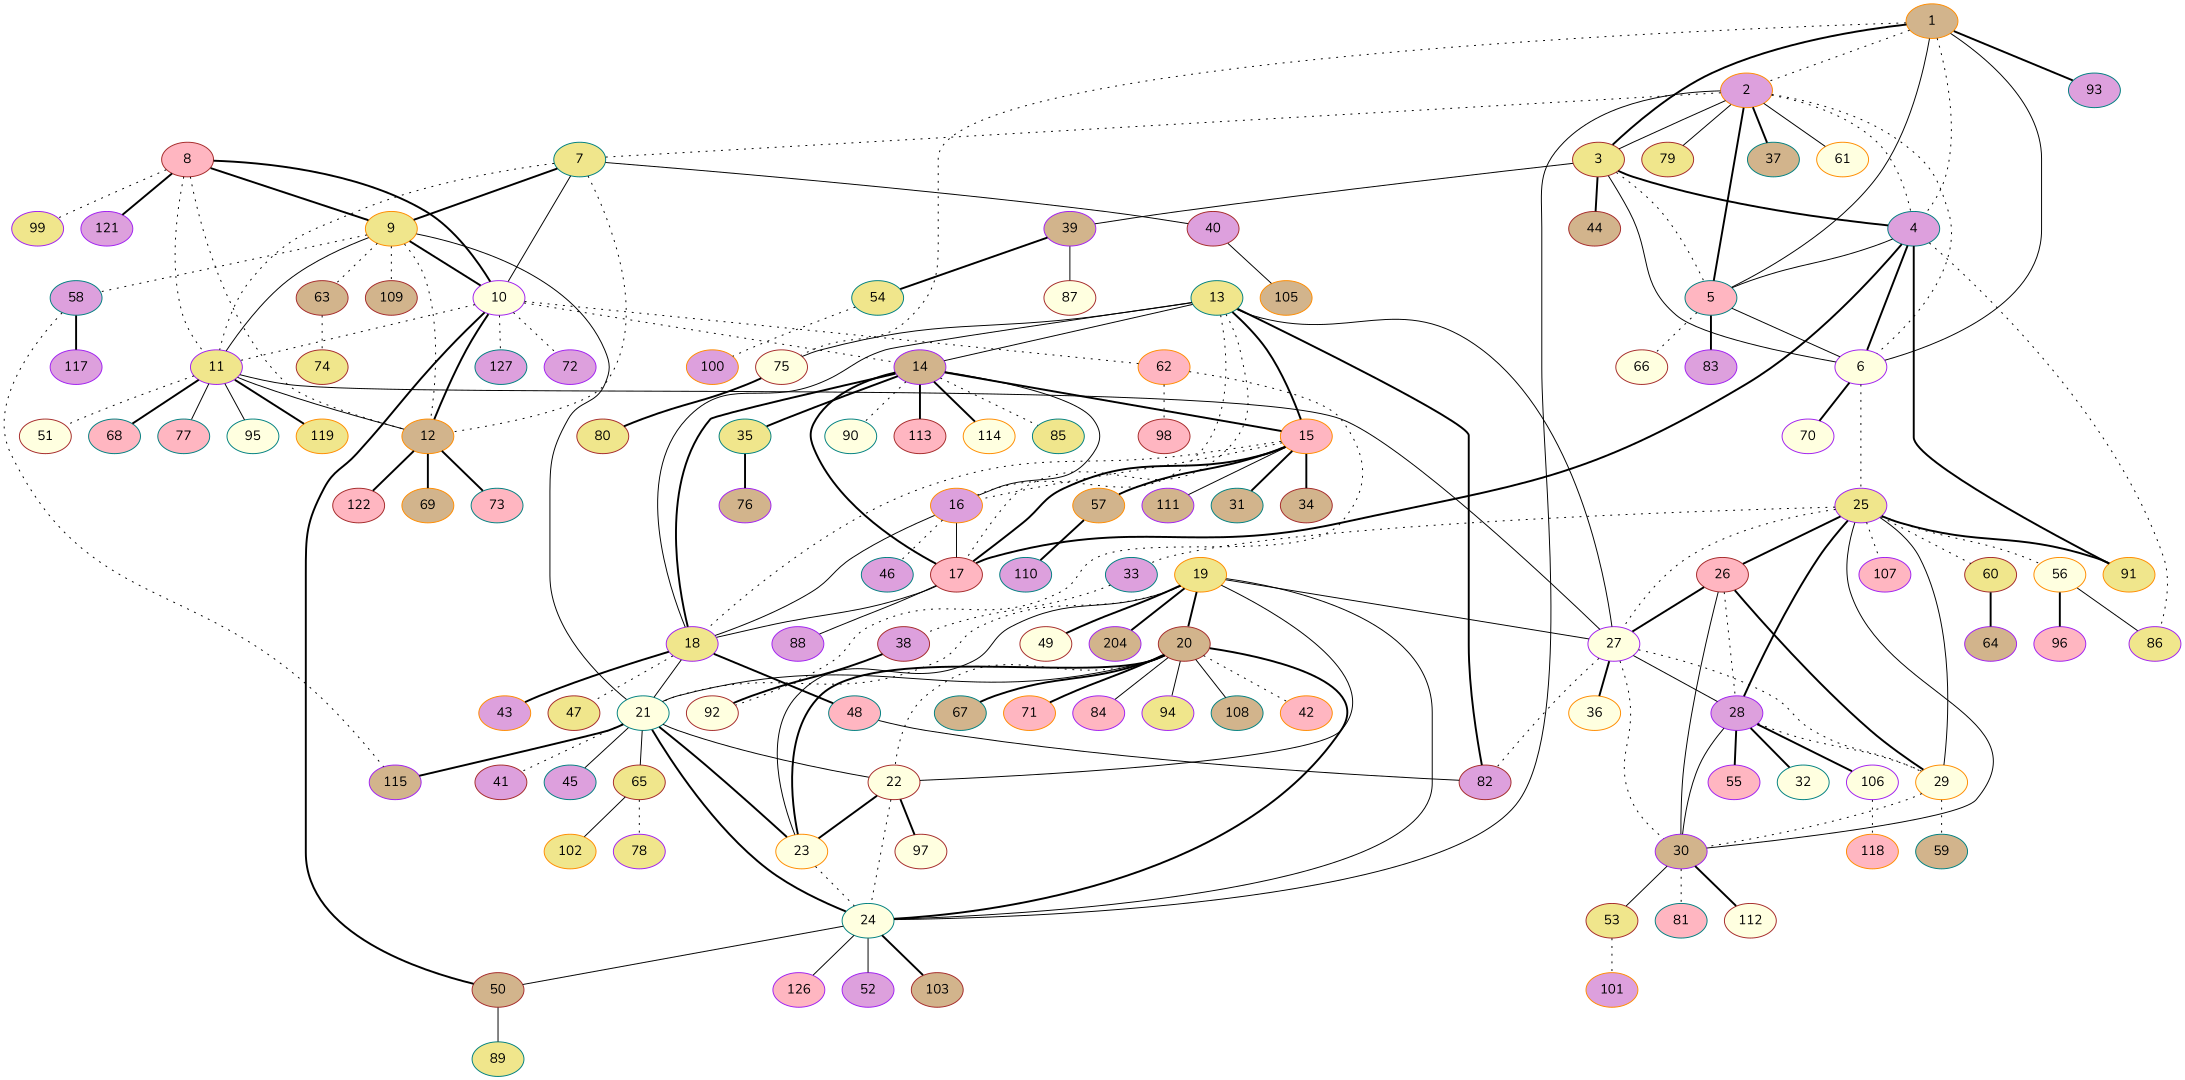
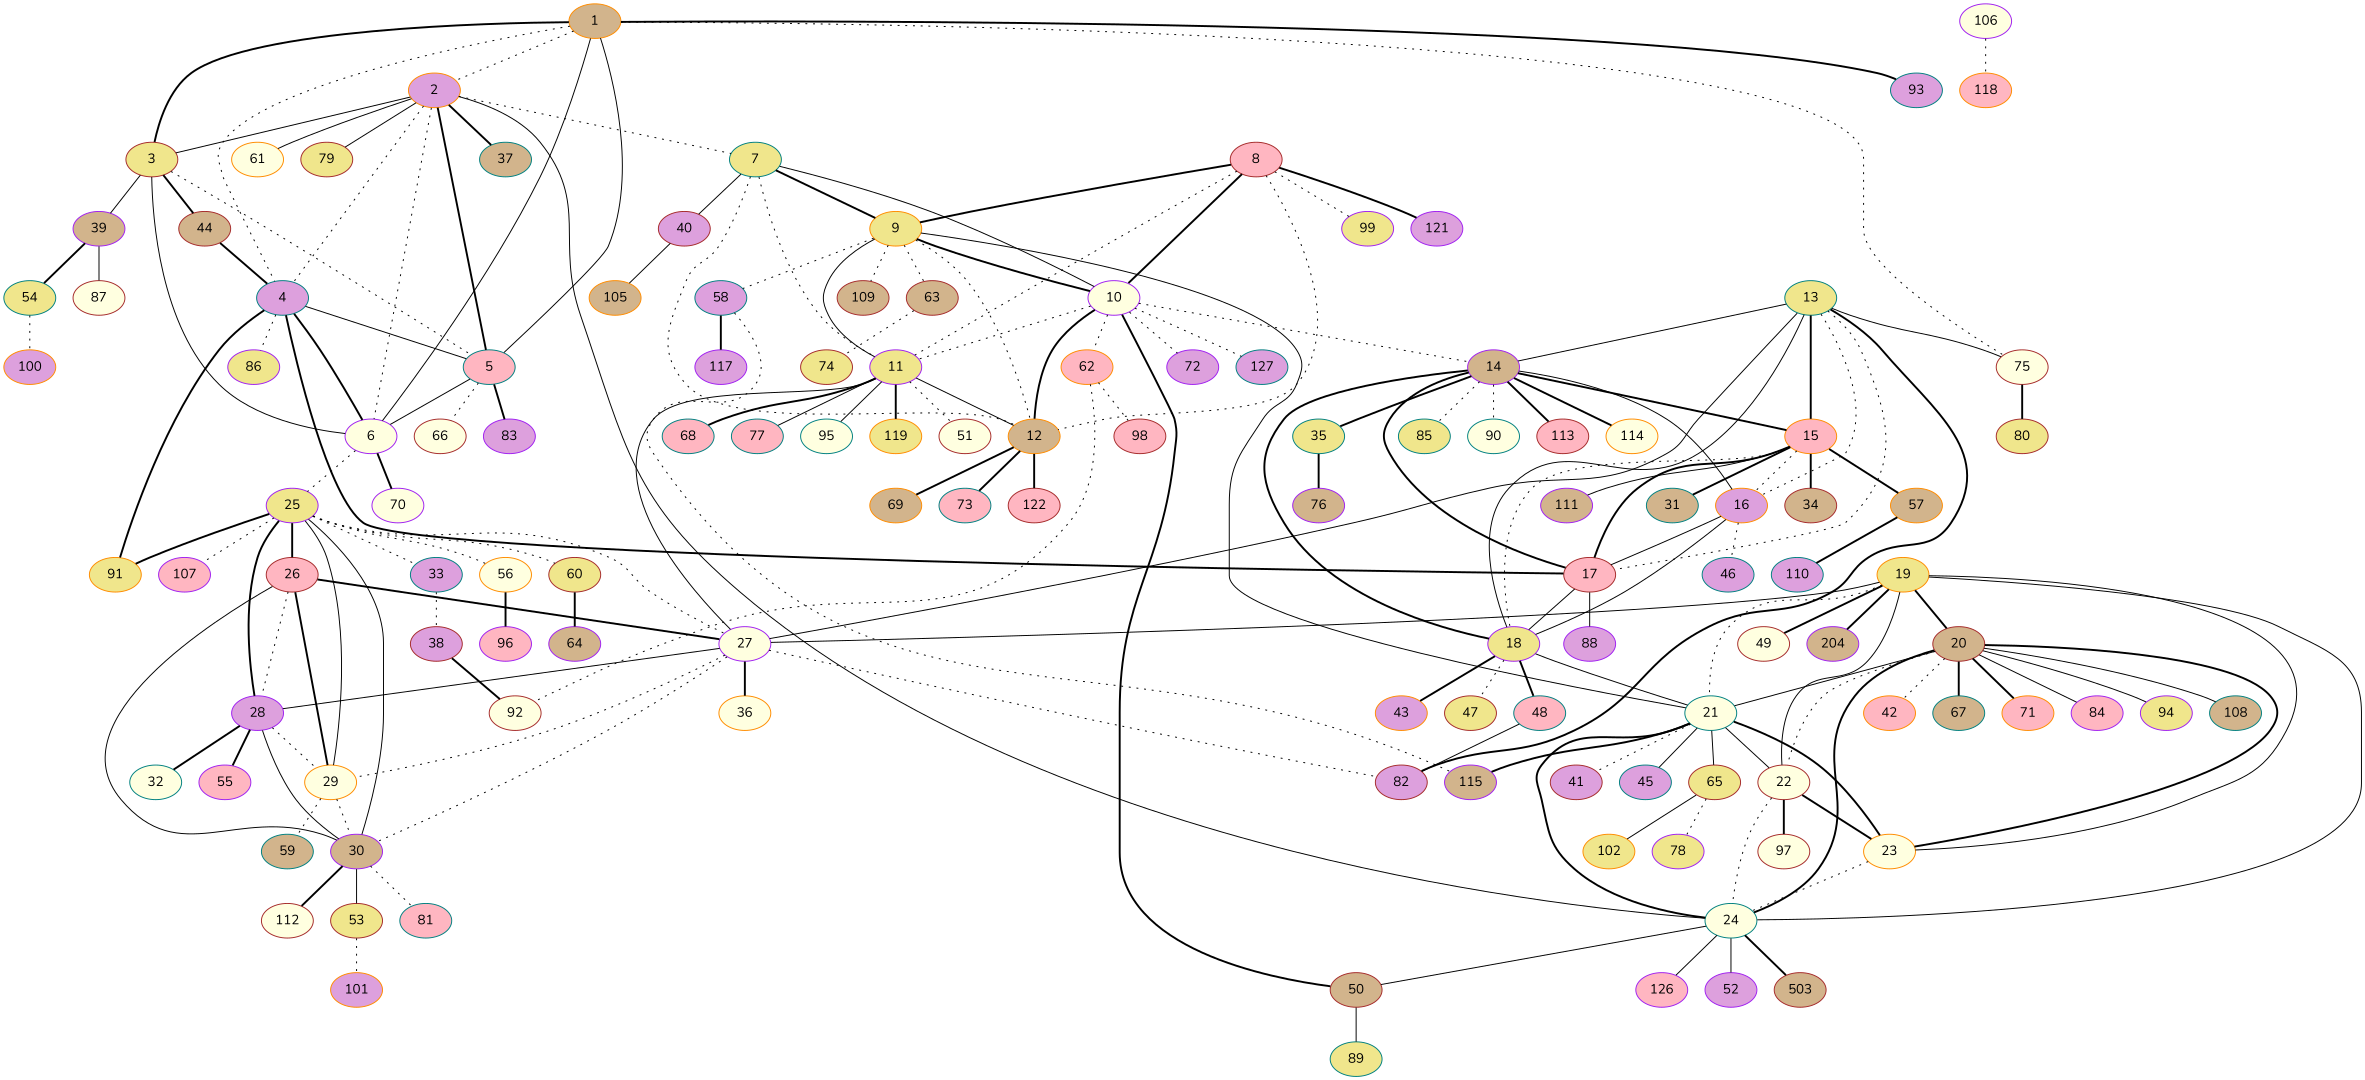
  graph {
    fontname=Nunito
    node [color=brown fillcolor=khaki fontname=Nunito style=filled]
    edge [fontname=Nunito style=bold]
    1 [color=darkorange fillcolor=tan]
    2 [color=darkorange fillcolor=plum]
    3
    4 [color=teal fillcolor=plum]
    5 [color=teal fillcolor=lightpink]
    6 [color=purple fillcolor=lightyellow]
    75 [fillcolor=lightyellow]
    93 [color=teal fillcolor=plum]
    7 [color=teal]
    24 [color=teal fillcolor=lightyellow]
    37 [color=teal fillcolor=tan]
    61 [color=darkorange fillcolor=lightyellow]
    79
    39 [color=purple fillcolor=tan]
    44 [fillcolor=tan]
    17 [fillcolor=lightpink]
    86 [color=purple]
    91 [color=darkorange]
    66 [fillcolor=lightyellow]
    83 [color=purple fillcolor=plum]
    25 [color=purple]
    70 [color=purple fillcolor=lightyellow]
    80
    9 [color=darkorange]
    10 [color=purple fillcolor=lightyellow]
    11 [color=purple]
    12 [color=darkorange fillcolor=tan]
    40 [fillcolor=plum]
    50 [fillcolor=tan]
    52 [color=purple fillcolor=plum]
-   103 [fillcolor=tan]
+   103 [fillcolor=tan label=503]
    n32 [color=purple fillcolor=lightpink label=126]
    54 [color=teal]
    87 [fillcolor=lightyellow]
    18 [color=purple]
    88 [color=purple fillcolor=plum]
    27 [color=purple fillcolor=lightyellow]
    26 [fillcolor=lightpink]
    28 [color=purple fillcolor=plum]
    29 [color=darkorange fillcolor=lightyellow]
    30 [color=purple fillcolor=tan]
    33 [color=teal fillcolor=plum]
    56 [color=darkorange fillcolor=lightyellow]
    60
    107 [color=purple fillcolor=lightpink]
    8 [fillcolor=lightpink]
    99 [color=purple]
    121 [color=purple fillcolor=plum]
    21 [color=teal fillcolor=lightyellow]
    58 [color=teal fillcolor=plum]
    63 [fillcolor=tan]
    109 [fillcolor=tan]
    14 [color=purple fillcolor=tan]
    62 [color=darkorange fillcolor=lightpink]
    72 [color=purple fillcolor=plum]
    n56 [color=teal fillcolor=plum label=127]
    51 [fillcolor=lightyellow]
    68 [color=teal fillcolor=lightpink]
    77 [color=teal fillcolor=lightpink]
    95 [color=teal fillcolor=lightyellow]
    119 [color=darkorange]
    69 [color=darkorange fillcolor=tan]
    73 [color=teal fillcolor=lightpink]
    122 [fillcolor=lightpink]
    105 [color=darkorange fillcolor=tan]
    22 [fillcolor=lightyellow]
    23 [color=darkorange fillcolor=lightyellow]
    41 [fillcolor=plum]
    45 [color=teal fillcolor=plum]
    65
    115 [color=purple fillcolor=tan]
    117 [color=purple fillcolor=plum]
    74
    15 [color=darkorange fillcolor=lightpink]
    16 [color=darkorange fillcolor=plum]
    35 [color=teal]
    85 [color=teal]
    90 [color=teal fillcolor=lightyellow]
    113 [fillcolor=lightpink]
    114 [color=darkorange fillcolor=lightyellow]
    89 [color=teal]
    92 [fillcolor=lightyellow]
    98 [fillcolor=lightpink]
    82 [fillcolor=plum]
    36 [color=darkorange fillcolor=lightyellow]
    13 [color=teal]
    31 [color=teal fillcolor=tan]
    34 [fillcolor=tan]
    57 [color=darkorange fillcolor=tan]
    111 [color=purple fillcolor=tan]
    46 [color=teal fillcolor=plum]
    43 [color=darkorange fillcolor=plum]
    47
    48 [color=teal fillcolor=lightpink]
    76 [color=purple fillcolor=tan]
    110 [color=teal fillcolor=plum]
    19 [color=darkorange]
    20 [fillcolor=tan]
    49 [fillcolor=lightyellow]
    n100 [color=purple fillcolor=tan label=204]
    42 [color=darkorange fillcolor=lightpink]
    67 [color=teal fillcolor=tan]
    71 [color=darkorange fillcolor=lightpink]
    84 [color=purple fillcolor=lightpink]
    94 [color=purple]
    108 [color=teal fillcolor=tan]
    97 [fillcolor=lightyellow]
    78 [color=purple]
    102 [color=darkorange]
    32 [color=teal fillcolor=lightyellow]
    55 [color=purple fillcolor=lightpink]
    106 [color=purple fillcolor=lightyellow]
    59 [color=teal fillcolor=tan]
    53
    81 [color=teal fillcolor=lightpink]
    112 [fillcolor=lightyellow]
    38 [fillcolor=plum]
    96 [color=purple fillcolor=lightpink]
    64 [color=purple fillcolor=tan]
    118 [color=darkorange fillcolor=lightpink]
    101 [color=darkorange fillcolor=plum]
    100 [color=darkorange fillcolor=plum]
    1 -- 2 [style=dotted]
    1 -- 3
    1 -- 4 [style=dotted]
    1 -- 5 [style=solid]
    1 -- 6 [style=solid]
    1 -- 75 [style=dotted]
    1 -- 93
    2 -- 3 [style=solid]
    2 -- 4 [style=dotted]
    2 -- 5
    2 -- 6 [style=dotted]
    2 -- 7 [style=dotted]
    2 -- 24 [style=solid]
    2 -- 37
    2 -- 61 [style=solid]
    2 -- 79 [style=solid]
-   3 -- 4
+   44 -- 4
    3 -- 5 [style=dotted]
    3 -- 6 [style=solid]
    3 -- 39 [style=solid]
    3 -- 44
    4 -- 5 [style=solid]
    4 -- 6
    4 -- 17
    4 -- 86 [style=dotted]
    4 -- 91
    5 -- 6 [style=solid]
    5 -- 66 [style=dotted]
    5 -- 83
    6 -- 25 [style=dotted]
    6 -- 70
    75 -- 80
    7 -- 9
    7 -- 10 [style=solid]
    7 -- 11 [style=dotted]
    7 -- 12 [style=dotted]
    7 -- 40 [style=solid]
    24 -- 50 [style=solid]
    24 -- 52 [style=solid]
    24 -- 103
    24 -- n32 [style=solid]
    39 -- 54
    39 -- 87 [style=solid]
    17 -- 18 [style=solid]
    17 -- 88 [style=solid]
    25 -- 91
    25 -- 27 [style=dotted]
    25 -- 26
    25 -- 28
    25 -- 29 [style=solid]
    25 -- 30 [style=solid]
    25 -- 33 [style=dotted]
    25 -- 56 [style=dotted]
    25 -- 60 [style=dotted]
    25 -- 107 [style=dotted]
    9 -- 10
    9 -- 11 [style=solid]
    9 -- 12 [style=dotted]
    9 -- 21 [style=solid]
    9 -- 58 [style=dotted]
    9 -- 63 [style=dotted]
    9 -- 109 [style=dotted]
    10 -- 11 [style=dotted]
    10 -- 12
    10 -- 50
    10 -- 14 [style=dotted]
    10 -- 62 [style=dotted]
    10 -- 72 [style=dotted]
    10 -- n56 [style=dotted]
    11 -- 12 [style=solid]
    11 -- 27 [style=solid]
    11 -- 51 [style=dotted]
    11 -- 68
    11 -- 77 [style=solid]
    11 -- 95 [style=solid]
    11 -- 119
    12 -- 69
    12 -- 73
    12 -- 122
    40 -- 105 [style=solid]
    50 -- 89 [style=solid]
    54 -- 100 [style=dotted]
    18 -- 21 [style=solid]
    18 -- 43
    18 -- 47 [style=dotted]
    18 -- 48
    27 -- 28 [style=solid]
    27 -- 29 [style=dotted]
    27 -- 30 [style=dotted]
    27 -- 82 [style=dotted]
    27 -- 36
    26 -- 27
    26 -- 28 [style=dotted]
    26 -- 29
    26 -- 30 [style=solid]
    28 -- 29 [style=dotted]
    28 -- 30 [style=solid]
    28 -- 32
    28 -- 55
-   28 -- 106
    29 -- 30 [style=dotted]
    29 -- 59 [style=dotted]
    30 -- 53 [style=solid]
    30 -- 81 [style=dotted]
    30 -- 112
    33 -- 38 [style=dotted]
-   56 -- 86 [style=solid]
    56 -- 96
    60 -- 64
    8 -- 9
    8 -- 10
    8 -- 11 [style=dotted]
    8 -- 12 [style=dotted]
    8 -- 99 [style=dotted]
    8 -- 121
    21 -- 24
    21 -- 22 [style=solid]
    21 -- 23
    21 -- 41 [style=dotted]
    21 -- 45 [style=solid]
    21 -- 65 [style=solid]
    21 -- 115
    58 -- 115 [style=dotted]
    58 -- 117
    63 -- 74 [style=dotted]
    14 -- 17
    14 -- 18
    14 -- 15
    14 -- 16 [style=solid]
    14 -- 35
    14 -- 85 [style=dotted]
    14 -- 90 [style=dotted]
    14 -- 113
    14 -- 114
    62 -- 92 [style=dotted]
    62 -- 98 [style=dotted]
    22 -- 24 [style=dotted]
    22 -- 23
    22 -- 97
    23 -- 24 [style=dotted]
    65 -- 78 [style=dotted]
    65 -- 102 [style=solid]
    15 -- 17
    15 -- 18 [style=dotted]
    15 -- 16 [style=dotted]
    15 -- 31
    15 -- 34
    15 -- 57
    15 -- 111 [style=solid]
    16 -- 17 [style=solid]
    16 -- 18 [style=solid]
    16 -- 46 [style=dotted]
    35 -- 76
    13 -- 75 [style=solid]
    13 -- 17 [style=dotted]
    13 -- 18 [style=solid]
    13 -- 27 [style=solid]
    13 -- 14 [style=solid]
    13 -- 15
    13 -- 16 [style=dotted]
    13 -- 82
    57 -- 110
    48 -- 82 [style=solid]
    19 -- 24 [style=solid]
    19 -- 27 [style=solid]
    19 -- 21 [style=dotted]
    19 -- 22 [style=solid]
    19 -- 23 [style=solid]
    19 -- 20
    19 -- 49
    19 -- n100
    20 -- 24
    20 -- 21 [style=solid]
    20 -- 22 [style=dotted]
    20 -- 23
    20 -- 42 [style=dotted]
    20 -- 67
    20 -- 71
    20 -- 84 [style=solid]
    20 -- 94 [style=solid]
    20 -- 108 [style=solid]
    106 -- 118 [style=dotted]
    53 -- 101 [style=dotted]
    38 -- 92
  }
